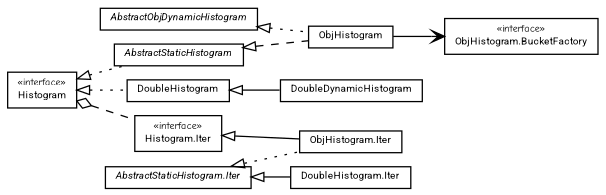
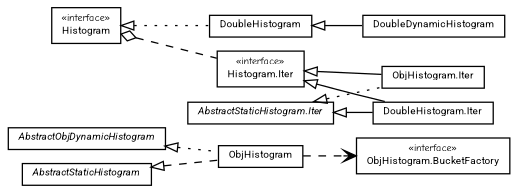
  digraph {
    fontname="Comic Neue"
    nodesep=0.15
    rankdir=LR
    ranksep=0.25
    node [fontcolor=black fontname="Comic Neue" fontsize=8 margin=0 shape=plaintext]
    edge [arrowtail=empty color=black dir=back fontname="Comic Neue" fontsize=7 labelfontname=Roboto labelfontsize=7 style=dotted weight=10]
    n1 [height=0 label=<<table title="de.lmu.ifi.dbs.elki.utilities.datastructures.histogram.AbstractObjDynamicHistogram" border="0" cellborder="1" cellspacing="0" cellpadding="2" href="AbstractObjDynamicHistogram.html" target="_parent"> 		<tr><td><table border="0" cellspacing="0" cellpadding="1"> 		<tr><td align="center" balign="center"> <font face="Roboto"><i>AbstractObjDynamicHistogram</i></font> </td></tr> 		</table></td></tr> 		</table>> width=0]
    n2 [height=0 label=<<table title="de.lmu.ifi.dbs.elki.utilities.datastructures.histogram.ObjHistogram" border="0" cellborder="1" cellspacing="0" cellpadding="2" href="ObjHistogram.html" target="_parent"> 		<tr><td><table border="0" cellspacing="0" cellpadding="1"> 		<tr><td align="center" balign="center"> <font face="Roboto">ObjHistogram</font> </td></tr> 		</table></td></tr> 		</table>> width=0]
    n3 [height=0 label=<<table title="de.lmu.ifi.dbs.elki.utilities.datastructures.histogram.AbstractStaticHistogram" border="0" cellborder="1" cellspacing="0" cellpadding="2" href="AbstractStaticHistogram.html" target="_parent"> 		<tr><td><table border="0" cellspacing="0" cellpadding="1"> 		<tr><td align="center" balign="center"> <font face="Roboto"><i>AbstractStaticHistogram</i></font> </td></tr> 		</table></td></tr> 		</table>> width=0]
    n4 [height=0 label=<<table title="de.lmu.ifi.dbs.elki.utilities.datastructures.histogram.DoubleHistogram" border="0" cellborder="1" cellspacing="0" cellpadding="2" href="DoubleHistogram.html" target="_parent"> 		<tr><td><table border="0" cellspacing="0" cellpadding="1"> 		<tr><td align="center" balign="center"> <font face="Roboto">DoubleHistogram</font> </td></tr> 		</table></td></tr> 		</table>> width=0]
    n5 [height=0 label=<<table title="de.lmu.ifi.dbs.elki.utilities.datastructures.histogram.DoubleDynamicHistogram" border="0" cellborder="1" cellspacing="0" cellpadding="2" href="DoubleDynamicHistogram.html" target="_parent"> 		<tr><td><table border="0" cellspacing="0" cellpadding="1"> 		<tr><td align="center" balign="center"> <font face="Roboto">DoubleDynamicHistogram</font> </td></tr> 		</table></td></tr> 		</table>> width=0]
    n6 [height=0 label=<<table title="de.lmu.ifi.dbs.elki.utilities.datastructures.histogram.ObjHistogram.BucketFactory" border="0" cellborder="1" cellspacing="0" cellpadding="2" href="ObjHistogram.BucketFactory.html" target="_parent"> 		<tr><td><table border="0" cellspacing="0" cellpadding="1"> 		<tr><td align="center" balign="center"> &#171;interface&#187; </td></tr> 		<tr><td align="center" balign="center"> <font face="Roboto">ObjHistogram.BucketFactory</font> </td></tr> 		</table></td></tr> 		</table>> width=0]
    n7 [height=0 label=<<table title="de.lmu.ifi.dbs.elki.utilities.datastructures.histogram.AbstractStaticHistogram.Iter" border="0" cellborder="1" cellspacing="0" cellpadding="2" href="AbstractStaticHistogram.Iter.html" target="_parent"> 		<tr><td><table border="0" cellspacing="0" cellpadding="1"> 		<tr><td align="center" balign="center"> <font face="Roboto"><i>AbstractStaticHistogram.Iter</i></font> </td></tr> 		</table></td></tr> 		</table>> width=0]
    n8 [height=0 label=<<table title="de.lmu.ifi.dbs.elki.utilities.datastructures.histogram.DoubleHistogram.Iter" border="0" cellborder="1" cellspacing="0" cellpadding="2" href="DoubleHistogram.Iter.html" target="_parent"> 		<tr><td><table border="0" cellspacing="0" cellpadding="1"> 		<tr><td align="center" balign="center"> <font face="Roboto">DoubleHistogram.Iter</font> </td></tr> 		</table></td></tr> 		</table>> width=0]
    n9 [height=0 label=<<table title="de.lmu.ifi.dbs.elki.utilities.datastructures.histogram.ObjHistogram.Iter" border="0" cellborder="1" cellspacing="0" cellpadding="2" href="ObjHistogram.Iter.html" target="_parent"> 		<tr><td><table border="0" cellspacing="0" cellpadding="1"> 		<tr><td align="center" balign="center"> <font face="Roboto">ObjHistogram.Iter</font> </td></tr> 		</table></td></tr> 		</table>> width=0]
    n10 [height=0 label=<<table title="de.lmu.ifi.dbs.elki.utilities.datastructures.histogram.Histogram" border="0" cellborder="1" cellspacing="0" cellpadding="2" href="Histogram.html" target="_parent"> 		<tr><td><table border="0" cellspacing="0" cellpadding="1"> 		<tr><td align="center" balign="center"> &#171;interface&#187; </td></tr> 		<tr><td align="center" balign="center"> <font face="Roboto">Histogram</font> </td></tr> 		</table></td></tr> 		</table>> width=0]
    n11 [height=0 label=<<table title="de.lmu.ifi.dbs.elki.utilities.datastructures.histogram.Histogram.Iter" border="0" cellborder="1" cellspacing="0" cellpadding="2" href="Histogram.Iter.html" target="_parent"> 		<tr><td><table border="0" cellspacing="0" cellpadding="1"> 		<tr><td align="center" balign="center"> &#171;interface&#187; </td></tr> 		<tr><td align="center" balign="center"> <font face="Roboto">Histogram.Iter</font> </td></tr> 		</table></td></tr> 		</table>> width=0]
    n1 -> n2
-   n2 -> n6 [arrowhead=open style=solid weight=1 arrowtail="" dir=""]
+   n2 -> n6 [arrowhead=open style=dashed weight=1 arrowtail="" dir=""]
    n3 -> n2 [style=dashed]
    n4 -> n5 [style=solid]
    n7 -> n8 [style=solid]
    n7 -> n9
-   n10 -> n3 [weight=9]
    n10 -> n4
    n10 -> n11 [arrowhead=none arrowtail=ediamond style=dashed weight=4]
+   n11 -> n8 [style=solid weight=9]
    n11 -> n9 [style=solid weight=9]
  }
